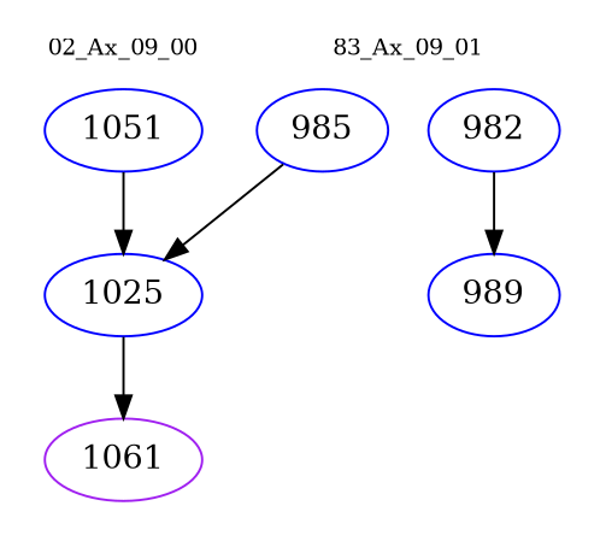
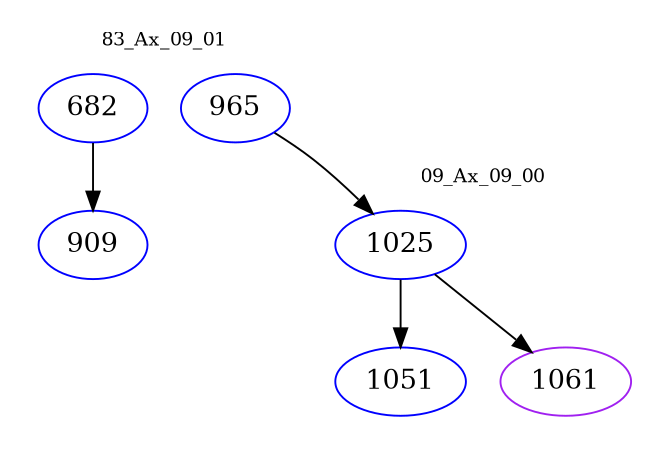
  digraph {
    node [color=blue]
    edge [color=black]
    n1 [label=1051]
    n2 [label=1025]
    n3 [color=purple label=1061]
-   n4 [label=985]
-   n5 [label=982]
-   n6 [label=989]
+   n4 [label=965]
+   n5 [label=682]
+   n6 [label=909]
    subgraph cluster_1 {
      color=white
      fontsize=10
-     label="02_Ax_09_00"
+     label="09_Ax_09_00"
      n1
      n2
      n3
    }
    subgraph cluster_2 {
      color=white
      fontsize=10
      label="83_Ax_09_01"
      n4
      n5
      n6
    }
-   n1 -> n2
+   n2 -> n1
    n2 -> n3
    n4 -> n2
    n5 -> n6
  }
